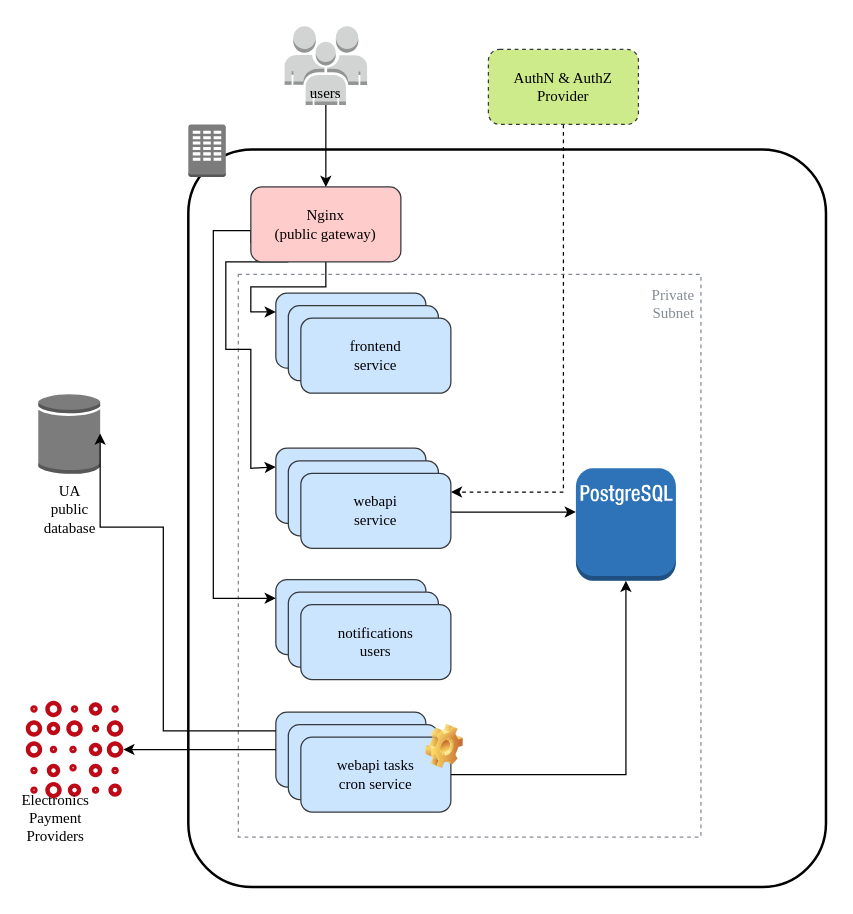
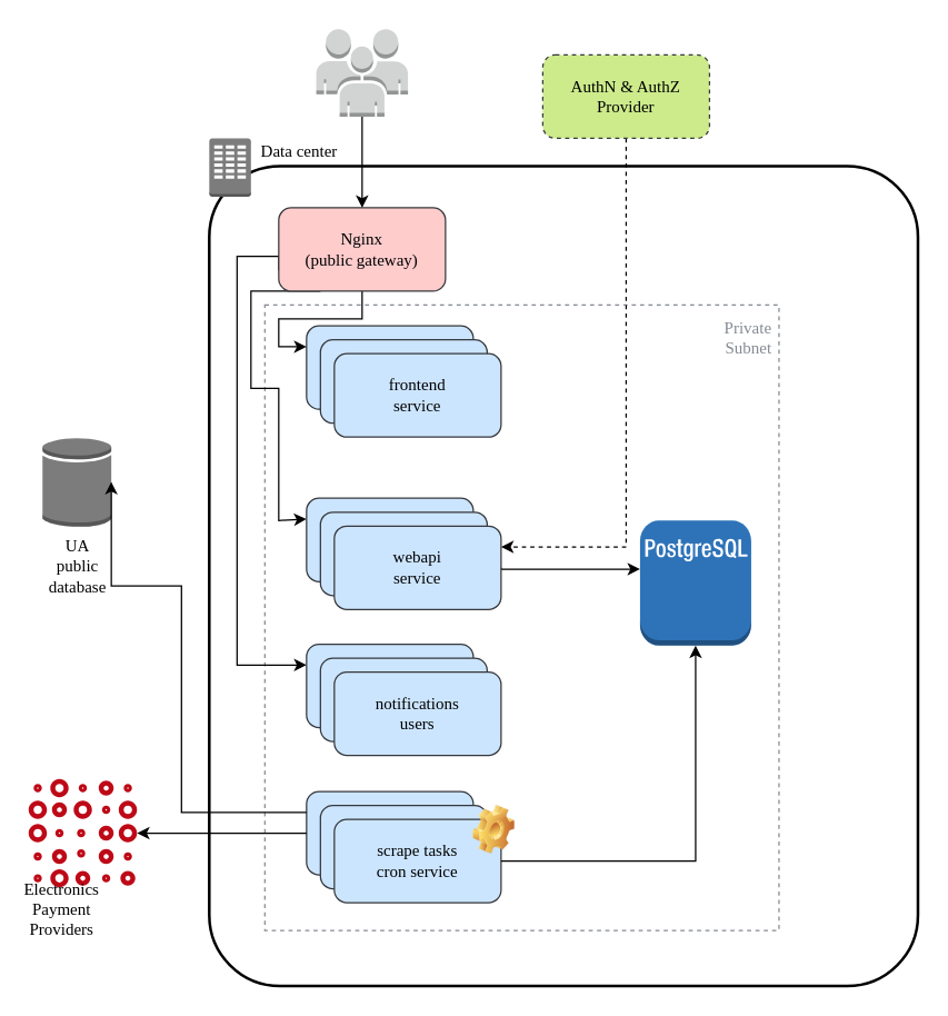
  <mxCell id="0" />
  <mxCell id="1" parent="0" />
  <mxCell id="2" value="" style="rounded=1;arcSize=10;dashed=0;fillColor=none;gradientColor=none;strokeWidth=2;fontFamily=Georgia;fontStyle=0" parent="1" vertex="1"><mxGeometry x="150" y="119" width="510" height="590" as="geometry" /></mxCell>
  <mxCell id="3" value="Private&amp;nbsp;&lt;br&gt;Subnet&amp;nbsp;" style="outlineConnect=0;gradientColor=none;html=1;whiteSpace=wrap;fontSize=12;fontStyle=0;strokeColor=#858B94;fillColor=none;verticalAlign=top;align=right;fontColor=#858B94;dashed=1;spacingTop=3;fontFamily=Georgia;" parent="1" vertex="1"><mxGeometry x="190" y="219" width="370" height="450" as="geometry" /></mxCell>
  <mxCell id="4" value="" style="outlineConnect=0;dashed=0;verticalLabelPosition=bottom;verticalAlign=top;align=center;html=1;shape=mxgraph.aws3.postgre_sql_instance;fillColor=#2E73B8;gradientColor=none;fontFamily=Georgia;fontStyle=0" parent="1" vertex="1"><mxGeometry x="460" y="374" width="80" height="90" as="geometry" /></mxCell>
  <mxCell id="5" value="" style="dashed=0;html=1;shape=mxgraph.aws3.corporate_data_center;fillColor=#7D7C7C;gradientColor=none;dashed=0;fontFamily=Georgia;fontStyle=0" parent="1" vertex="1"><mxGeometry x="150" y="99" width="30" height="42" as="geometry" /></mxCell>
  <mxCell id="6" value="" style="group;fontFamily=Georgia;fontStyle=0" parent="1" vertex="1" connectable="0"><mxGeometry x="220" y="234" width="140" height="81" as="geometry" /></mxCell>
  <mxCell id="7" value="" style="group;fontFamily=Georgia;fontStyle=0" parent="6" vertex="1" connectable="0"><mxGeometry width="140" height="81" as="geometry" /></mxCell>
  <mxCell id="8" value="" style="rounded=1;whiteSpace=wrap;html=1;fillColor=#cce5ff;strokeColor=#36393d;fontFamily=Georgia;fontStyle=0" parent="7" vertex="1"><mxGeometry width="120" height="60" as="geometry" /></mxCell>
  <mxCell id="9" value="" style="rounded=1;whiteSpace=wrap;html=1;fillColor=#cce5ff;strokeColor=#36393d;fontFamily=Georgia;fontStyle=0" parent="7" vertex="1"><mxGeometry x="10" y="10" width="120" height="60" as="geometry" /></mxCell>
  <mxCell id="10" value="frontend&lt;br&gt;service" style="rounded=1;whiteSpace=wrap;html=1;fillColor=#cce5ff;strokeColor=#36393d;fontFamily=Georgia;fontStyle=0" parent="7" vertex="1"><mxGeometry x="20" y="20" width="120" height="60" as="geometry" /></mxCell>
  <mxCell id="11" value="" style="shape=image;imageAspect=0;aspect=fixed;verticalLabelPosition=bottom;verticalAlign=top;fillColor=none;image=https://www.shareicon.net/data/256x256/2016/07/08/117367_logo_512x512.png;fontFamily=Georgia;fontStyle=0" parent="7" vertex="1"><mxGeometry x="21" y="51" width="30" height="30" as="geometry" /></mxCell>
+ <mxCell id="12" value="Data center" style="text;html=1;strokeColor=none;fillColor=none;align=center;verticalAlign=middle;whiteSpace=wrap;rounded=0;fontFamily=Georgia;fontStyle=0" parent="1" vertex="1"><mxGeometry x="180" y="99" width="70" height="20" as="geometry" /></mxCell>
  <mxCell id="13" style="edgeStyle=orthogonalEdgeStyle;rounded=0;orthogonalLoop=1;jettySize=auto;html=1;exitX=0.5;exitY=1;exitDx=0;exitDy=0;entryX=0;entryY=0.25;entryDx=0;entryDy=0;fontFamily=Georgia;fontStyle=0" parent="1" source="16" target="8" edge="1"><mxGeometry relative="1" as="geometry"><Array as="points"><mxPoint x="260" y="229" /><mxPoint x="200" y="229" /><mxPoint x="200" y="249" /></Array></mxGeometry></mxCell>
  <mxCell id="14" style="edgeStyle=orthogonalEdgeStyle;rounded=0;orthogonalLoop=1;jettySize=auto;html=1;exitX=0.25;exitY=1;exitDx=0;exitDy=0;entryX=0;entryY=0.25;entryDx=0;entryDy=0;startArrow=none;startFill=0;fontFamily=Georgia;fontStyle=0" parent="1" source="16" target="27" edge="1"><mxGeometry relative="1" as="geometry"><Array as="points"><mxPoint x="230" y="209" /><mxPoint x="180" y="209" /><mxPoint x="180" y="279" /><mxPoint x="200" y="279" /><mxPoint x="200" y="374" /></Array></mxGeometry></mxCell>
  <mxCell id="15" style="edgeStyle=orthogonalEdgeStyle;rounded=0;orthogonalLoop=1;jettySize=auto;html=1;exitX=0;exitY=0.75;exitDx=0;exitDy=0;entryX=0;entryY=0.25;entryDx=0;entryDy=0;" edge="1" parent="1" source="16" target="33"><mxGeometry relative="1" as="geometry"><Array as="points"><mxPoint x="170" y="184" /><mxPoint x="170" y="478" /></Array></mxGeometry></mxCell>
  <mxCell id="16" value="Nginx&lt;br&gt;(public gateway)" style="rounded=1;whiteSpace=wrap;html=1;fillColor=#ffcccc;strokeColor=#36393d;fontFamily=Georgia;fontStyle=0" parent="1" vertex="1"><mxGeometry x="200" y="149" width="120" height="60" as="geometry" /></mxCell>
  <mxCell id="17" style="edgeStyle=orthogonalEdgeStyle;rounded=0;orthogonalLoop=1;jettySize=auto;html=1;entryX=0.5;entryY=0;entryDx=0;entryDy=0;fontFamily=Georgia;fontStyle=0" parent="1" source="23" target="16" edge="1"><mxGeometry relative="1" as="geometry" /></mxCell>
  <mxCell id="18" value="UA&lt;br&gt;public&lt;br&gt;database" style="outlineConnect=0;dashed=0;verticalLabelPosition=bottom;verticalAlign=top;align=center;html=1;shape=mxgraph.aws3.generic_database;fillColor=#7D7C7C;gradientColor=none;fontFamily=Georgia;fontStyle=0" parent="1" vertex="1"><mxGeometry x="30" y="314" width="49.5" height="64.5" as="geometry" /></mxCell>
  <mxCell id="19" style="edgeStyle=orthogonalEdgeStyle;rounded=0;orthogonalLoop=1;jettySize=auto;html=1;exitX=0.5;exitY=1;exitDx=0;exitDy=0;entryX=1;entryY=0.25;entryDx=0;entryDy=0;startArrow=none;startFill=0;fontFamily=Georgia;fontStyle=0;dashed=1;" parent="1" source="20" target="29" edge="1"><mxGeometry relative="1" as="geometry"><Array as="points"><mxPoint x="450" y="201" /><mxPoint x="450" y="394" /></Array></mxGeometry></mxCell>
  <mxCell id="20" value="AuthN &amp;amp; AuthZ&lt;br&gt;Provider" style="rounded=1;whiteSpace=wrap;html=1;fillColor=#cdeb8b;strokeColor=#36393d;fontFamily=Georgia;fontStyle=0;dashed=1;" parent="1" vertex="1"><mxGeometry x="390" y="39" width="120" height="60" as="geometry" /></mxCell>
  <mxCell id="21" style="edgeStyle=orthogonalEdgeStyle;rounded=0;orthogonalLoop=1;jettySize=auto;html=1;exitX=1;exitY=0.5;exitDx=0;exitDy=0;fontFamily=Georgia;fontStyle=0" parent="1" source="29" target="4" edge="1"><mxGeometry relative="1" as="geometry"><Array as="points"><mxPoint x="440" y="409" /><mxPoint x="440" y="409" /></Array></mxGeometry></mxCell>
  <mxCell id="22" value="" style="group;fontFamily=Georgia;fontStyle=0" parent="1" vertex="1" connectable="0"><mxGeometry x="227" y="20.5" width="66" height="63" as="geometry" /></mxCell>
  <mxCell id="23" value="" style="outlineConnect=0;dashed=0;verticalLabelPosition=bottom;verticalAlign=top;align=center;html=1;shape=mxgraph.aws3.users;fillColor=#D2D3D3;gradientColor=none;fontFamily=Georgia;fontStyle=0" parent="22" vertex="1"><mxGeometry width="66" height="63" as="geometry" /></mxCell>
- <mxCell id="24" value="users" style="text;html=1;strokeColor=none;fillColor=none;align=center;verticalAlign=middle;whiteSpace=wrap;rounded=0;fontFamily=Georgia;fontStyle=0" parent="22" vertex="1"><mxGeometry x="13" y="43" width="40" height="20" as="geometry" /></mxCell>
  <mxCell id="25" value="" style="group;fontFamily=Georgia;fontStyle=0" parent="1" vertex="1" connectable="0"><mxGeometry x="220" y="358" width="140" height="86" as="geometry" /></mxCell>
  <mxCell id="26" value="" style="group;fontFamily=Georgia;fontStyle=0" parent="25" vertex="1" connectable="0"><mxGeometry width="140" height="86" as="geometry" /></mxCell>
  <mxCell id="27" value="" style="rounded=1;whiteSpace=wrap;html=1;fillColor=#cce5ff;strokeColor=#36393d;fontFamily=Georgia;fontStyle=0" parent="26" vertex="1"><mxGeometry width="120" height="60" as="geometry" /></mxCell>
  <mxCell id="28" value="" style="rounded=1;whiteSpace=wrap;html=1;fillColor=#cce5ff;strokeColor=#36393d;fontFamily=Georgia;fontStyle=0" parent="26" vertex="1"><mxGeometry x="10" y="10" width="120" height="60" as="geometry" /></mxCell>
  <mxCell id="29" value="&lt;font&gt;webapi&lt;br&gt;service&lt;/font&gt;" style="rounded=1;whiteSpace=wrap;html=1;fillColor=#cce5ff;strokeColor=#36393d;fontFamily=Georgia;fontStyle=0" parent="26" vertex="1"><mxGeometry x="20" y="20" width="120" height="60" as="geometry" /></mxCell>
  <mxCell id="30" value="" style="shape=image;imageAspect=0;aspect=fixed;verticalLabelPosition=bottom;verticalAlign=top;fillColor=none;image=https://cdn.jsdelivr.net/npm/@programming-languages-logos/go@0.0.0/go_256x256.png;fontFamily=Georgia;fontStyle=0" parent="26" vertex="1"><mxGeometry x="20" y="50" width="36" height="36" as="geometry" /></mxCell>
  <mxCell id="31" value="" style="group;fontFamily=Georgia;fontStyle=0" vertex="1" connectable="0" parent="1"><mxGeometry x="220" y="463" width="140" height="86" as="geometry" /></mxCell>
  <mxCell id="32" value="" style="group;fontFamily=Georgia;fontStyle=0" vertex="1" connectable="0" parent="31"><mxGeometry width="140" height="86" as="geometry" /></mxCell>
  <mxCell id="33" value="" style="rounded=1;whiteSpace=wrap;html=1;fillColor=#cce5ff;strokeColor=#36393d;fontFamily=Georgia;fontStyle=0" vertex="1" parent="32"><mxGeometry width="120" height="60" as="geometry" /></mxCell>
  <mxCell id="34" value="" style="rounded=1;whiteSpace=wrap;html=1;fillColor=#cce5ff;strokeColor=#36393d;fontFamily=Georgia;fontStyle=0" vertex="1" parent="32"><mxGeometry x="10" y="10" width="120" height="60" as="geometry" /></mxCell>
  <mxCell id="35" value="&lt;font&gt;notifications&lt;br&gt;users&lt;/font&gt;" style="rounded=1;whiteSpace=wrap;html=1;fillColor=#cce5ff;strokeColor=#36393d;fontFamily=Georgia;fontStyle=0" vertex="1" parent="32"><mxGeometry x="20" y="20" width="120" height="60" as="geometry" /></mxCell>
  <mxCell id="36" value="" style="shape=image;imageAspect=0;aspect=fixed;verticalLabelPosition=bottom;verticalAlign=top;fillColor=none;image=https://cdn.jsdelivr.net/npm/@programming-languages-logos/go@0.0.0/go_256x256.png;fontFamily=Georgia;fontStyle=0" vertex="1" parent="32"><mxGeometry x="20" y="50" width="36" height="36" as="geometry" /></mxCell>
  <mxCell id="37" value="" style="group" vertex="1" connectable="0" parent="1"><mxGeometry x="220" y="569" width="150" height="86" as="geometry" /></mxCell>
  <mxCell id="38" value="" style="group;fontFamily=Georgia;fontStyle=0" vertex="1" connectable="0" parent="37"><mxGeometry width="150" height="86" as="geometry" /></mxCell>
  <mxCell id="39" value="" style="group;fontFamily=Georgia;fontStyle=0" vertex="1" connectable="0" parent="38"><mxGeometry width="150" height="86" as="geometry" /></mxCell>
  <mxCell id="40" value="" style="rounded=1;whiteSpace=wrap;html=1;fillColor=#cce5ff;strokeColor=#36393d;fontFamily=Georgia;fontStyle=0" vertex="1" parent="39"><mxGeometry width="120" height="60" as="geometry" /></mxCell>
  <mxCell id="41" value="" style="rounded=1;whiteSpace=wrap;html=1;fillColor=#cce5ff;strokeColor=#36393d;fontFamily=Georgia;fontStyle=0" vertex="1" parent="39"><mxGeometry x="10" y="10" width="120" height="60" as="geometry" /></mxCell>
- <mxCell id="42" value="&lt;font&gt;webapi tasks&lt;br&gt;cron service&lt;/font&gt;" style="rounded=1;whiteSpace=wrap;html=1;fillColor=#cce5ff;strokeColor=#36393d;fontFamily=Georgia;fontStyle=0" vertex="1" parent="39"><mxGeometry x="20" y="20" width="120" height="60" as="geometry" /></mxCell>
+ <mxCell id="42" value="&lt;font&gt;scrape tasks&lt;br&gt;cron service&lt;/font&gt;" style="rounded=1;whiteSpace=wrap;html=1;fillColor=#cce5ff;strokeColor=#36393d;fontFamily=Georgia;fontStyle=0" vertex="1" parent="39"><mxGeometry x="20" y="20" width="120" height="60" as="geometry" /></mxCell>
  <mxCell id="43" value="" style="shape=image;imageAspect=0;aspect=fixed;verticalLabelPosition=bottom;verticalAlign=top;fillColor=none;image=https://cdn.jsdelivr.net/npm/@programming-languages-logos/go@0.0.0/go_256x256.png;fontFamily=Georgia;fontStyle=0" vertex="1" parent="39"><mxGeometry x="20" y="50" width="36" height="36" as="geometry" /></mxCell>
  <mxCell id="44" value="" style="shape=image;html=1;verticalLabelPosition=bottom;labelBackgroundColor=#ffffff;verticalAlign=top;imageAspect=1;aspect=fixed;image=img/clipart/Gear_128x128.png" vertex="1" parent="39"><mxGeometry x="120" y="10" width="30" height="35.19" as="geometry" /></mxCell>
  <mxCell id="45" style="edgeStyle=orthogonalEdgeStyle;rounded=0;orthogonalLoop=1;jettySize=auto;html=1;exitX=1;exitY=0.5;exitDx=0;exitDy=0;" edge="1" parent="1" source="42" target="4"><mxGeometry relative="1" as="geometry" /></mxCell>
  <mxCell id="46" style="edgeStyle=orthogonalEdgeStyle;rounded=0;orthogonalLoop=1;jettySize=auto;html=1;exitX=0;exitY=0.25;exitDx=0;exitDy=0;entryX=1;entryY=0.5;entryDx=0;entryDy=0;entryPerimeter=0;" edge="1" parent="1" source="40" target="18"><mxGeometry relative="1" as="geometry"><Array as="points"><mxPoint x="130" y="584" /><mxPoint x="130" y="421" /></Array></mxGeometry></mxCell>
  <mxCell id="47" style="edgeStyle=orthogonalEdgeStyle;rounded=0;orthogonalLoop=1;jettySize=auto;html=1;exitX=0;exitY=0.5;exitDx=0;exitDy=0;" edge="1" parent="1" source="40" target="49"><mxGeometry relative="1" as="geometry" /></mxCell>
  <mxCell id="48" value="" style="group" vertex="1" connectable="0" parent="1"><mxGeometry x="20" y="560" width="78" height="109" as="geometry" /></mxCell>
  <mxCell id="49" value="" style="outlineConnect=0;fontColor=#232F3E;gradientColor=none;fillColor=#BE0917;strokeColor=none;dashed=0;verticalLabelPosition=bottom;verticalAlign=top;align=center;html=1;fontSize=12;fontStyle=0;aspect=fixed;pointerEvents=1;shape=mxgraph.aws4.cloud_extension_ros;fontFamily=Georgia;" parent="48" vertex="1"><mxGeometry width="78" height="78" as="geometry" /></mxCell>
  <mxCell id="50" value="Electronics Payment Providers" style="text;html=1;strokeColor=none;fillColor=none;align=center;verticalAlign=middle;whiteSpace=wrap;rounded=0;fontFamily=Georgia;fontStyle=0" parent="48" vertex="1"><mxGeometry x="4" y="84" width="40" height="20" as="geometry" /></mxCell>
